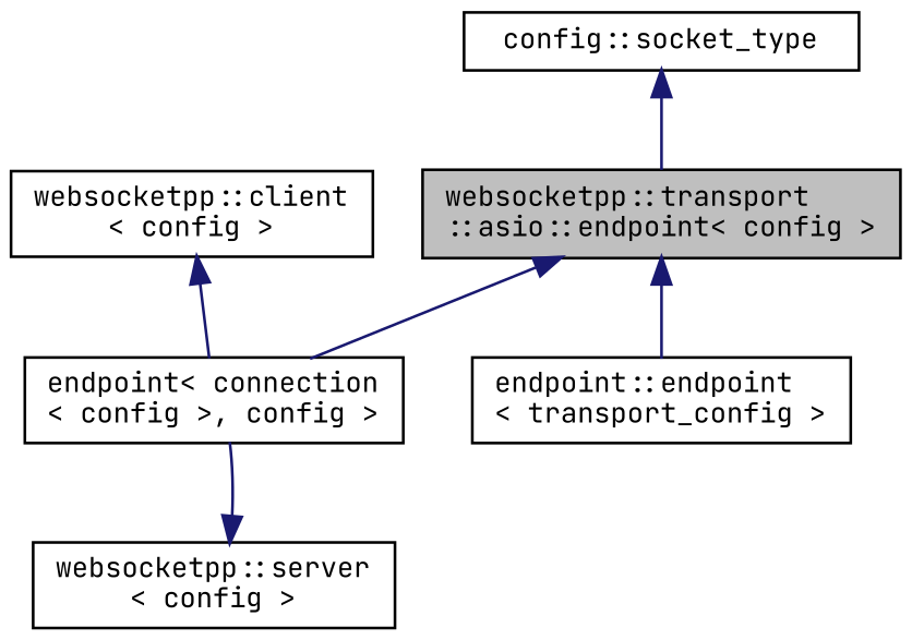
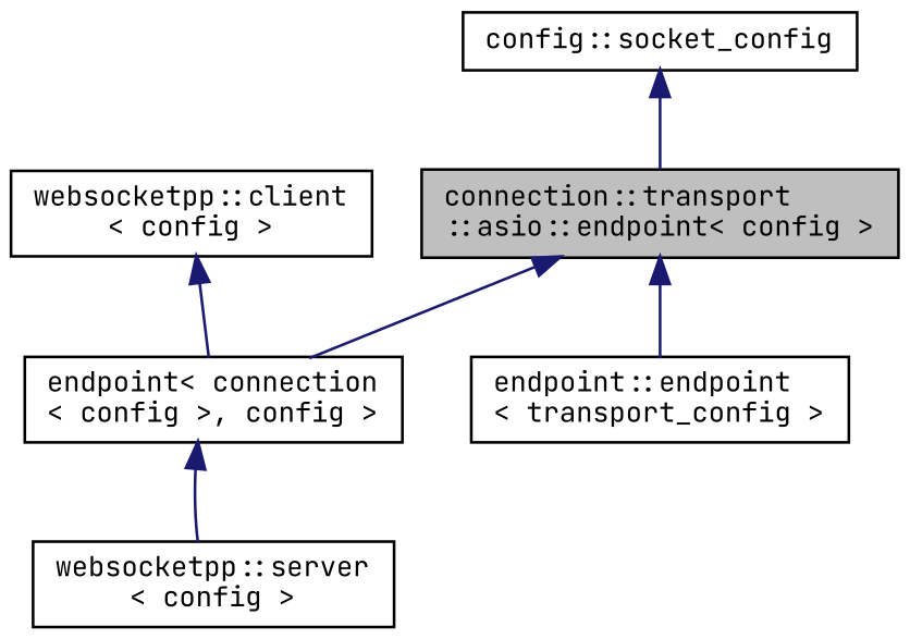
  digraph {
    fontname="JetBrains Mono"
    rankdir=TB
    node [color=black fillcolor=white fontname="JetBrains Mono" fontsize=10 shape=record style=filled]
    edge [color=midnightblue dir=back fontname="JetBrains Mono" fontsize=10 labelfontname=Helvetica labelfontsize=10 style=solid]
-   n1 [fillcolor=grey75 fontcolor=black height=0.2 label="websocketpp::transport\l::asio::endpoint\< config \>" width=0.4]
+   n1 [fillcolor=grey75 fontcolor=black height=0.2 label="connection::transport\l::asio::endpoint\< config \>" width=0.4]
    n2 [height=0.2 label="endpoint\< connection\l\< config \>, config \>" width=0.4]
    n3 [height=0.2 label="endpoint::endpoint\l\< transport_config \>" width=0.4]
    n4 [height=0.2 label="websocketpp::server\l\< config \>" width=0.4]
-   n5 [height=0.2 label="config::socket_type" width=0.4]
+   n5 [height=0.2 label="config::socket_config" width=0.4]
    n6 [height=0.2 label="websocketpp::client\l\< config \>" width=0.4]
    n1 -> n2
    n1 -> n3
-   n4 -> n2
+   n2 -> n4
    n5 -> n1
    n6 -> n2
  }
